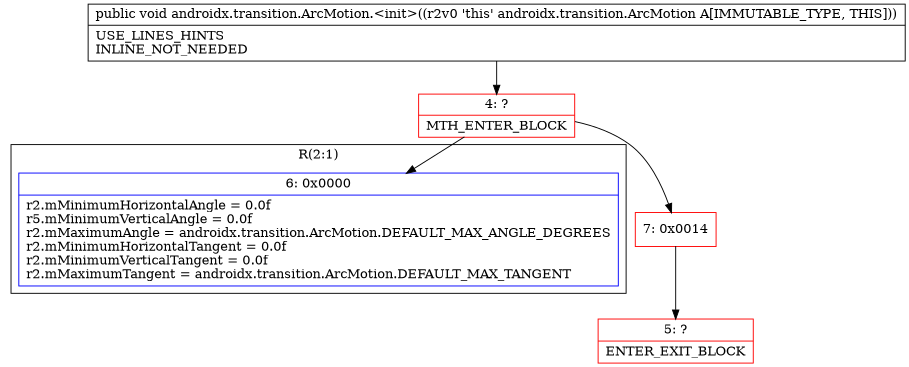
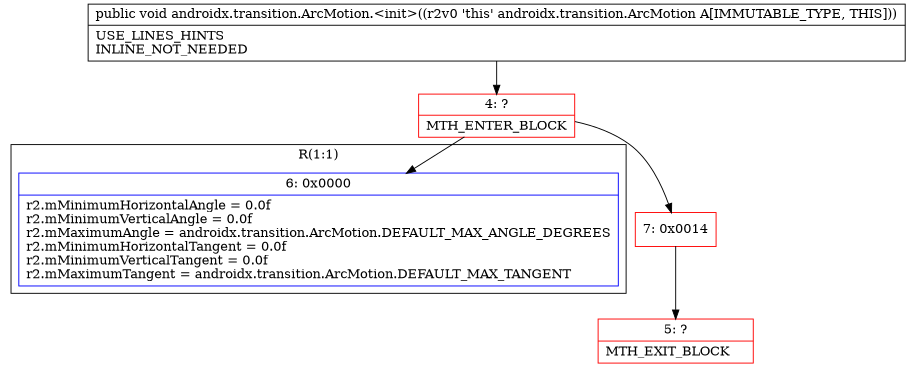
  digraph {
    node [color=red shape=record]
-   n1 [color=blue label="{6\:\ 0x0000|r2.mMinimumHorizontalAngle = 0.0f\lr5.mMinimumVerticalAngle = 0.0f\lr2.mMaximumAngle = androidx.transition.ArcMotion.DEFAULT_MAX_ANGLE_DEGREES\lr2.mMinimumHorizontalTangent = 0.0f\lr2.mMinimumVerticalTangent = 0.0f\lr2.mMaximumTangent = androidx.transition.ArcMotion.DEFAULT_MAX_TANGENT\l}"]
+   n1 [color=blue label="{6\:\ 0x0000|r2.mMinimumHorizontalAngle = 0.0f\lr2.mMinimumVerticalAngle = 0.0f\lr2.mMaximumAngle = androidx.transition.ArcMotion.DEFAULT_MAX_ANGLE_DEGREES\lr2.mMinimumHorizontalTangent = 0.0f\lr2.mMinimumVerticalTangent = 0.0f\lr2.mMaximumTangent = androidx.transition.ArcMotion.DEFAULT_MAX_TANGENT\l}"]
    n2 [label="{7\:\ 0x0014}"]
-   n3 [label="{5\:\ ?|ENTER_EXIT_BLOCK\l}"]
+   n3 [label="{5\:\ ?|MTH_EXIT_BLOCK\l}"]
    n4 [label="{4\:\ ?|MTH_ENTER_BLOCK\l}"]
    n5 [label="{public void androidx.transition.ArcMotion.\<init\>((r2v0 'this' androidx.transition.ArcMotion A[IMMUTABLE_TYPE, THIS]))  | USE_LINES_HINTS\lINLINE_NOT_NEEDED\l}" color=""]
    subgraph cluster_1 {
-     label="R(2:1)"
+     label="R(1:1)"
      n1
    }
    n2 -> n3
    n4 -> n1
    n4 -> n2
    n5 -> n4
  }
